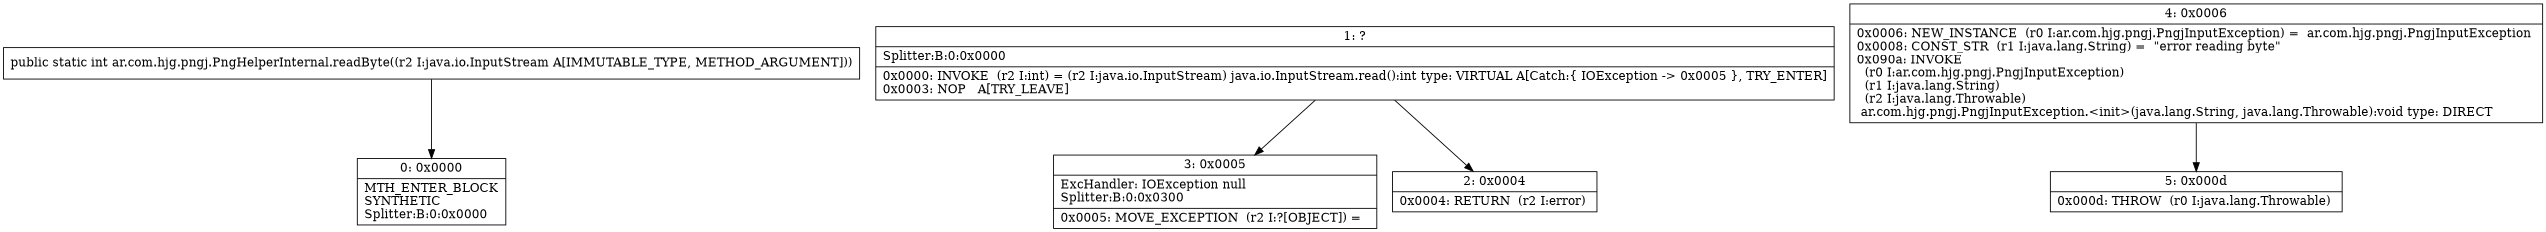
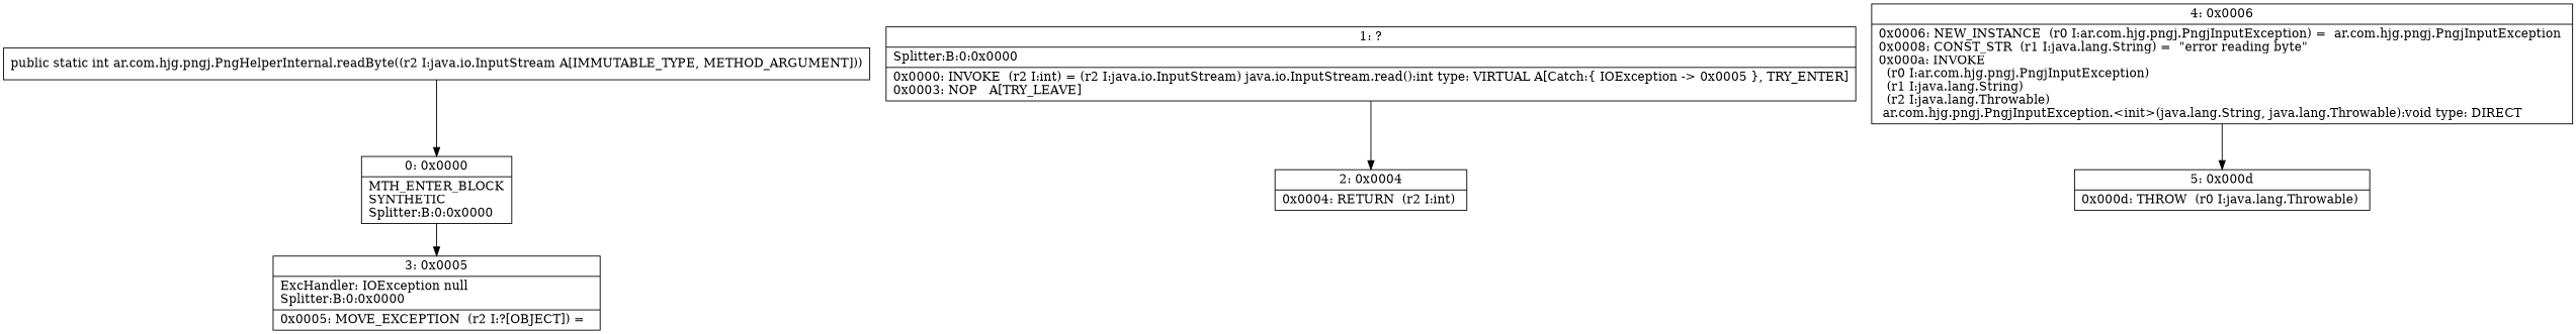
  digraph {
    node [shape=record]
    n1 [label="{0\:\ 0x0000|MTH_ENTER_BLOCK\lSYNTHETIC\lSplitter:B:0:0x0000\l}"]
-   n2 [label="{3\:\ 0x0005|ExcHandler: IOException null\lSplitter:B:0:0x0300\l|0x0005: MOVE_EXCEPTION  (r2 I:?[OBJECT]) =  \l}"]
+   n2 [label="{3\:\ 0x0005|ExcHandler: IOException null\lSplitter:B:0:0x0000\l|0x0005: MOVE_EXCEPTION  (r2 I:?[OBJECT]) =  \l}"]
    n3 [label="{1\:\ ?|Splitter:B:0:0x0000\l|0x0000: INVOKE  (r2 I:int) = (r2 I:java.io.InputStream) java.io.InputStream.read():int type: VIRTUAL A[Catch:\{ IOException \-\> 0x0005 \}, TRY_ENTER]\l0x0003: NOP   A[TRY_LEAVE]\l}"]
-   n4 [label="{2\:\ 0x0004|0x0004: RETURN  (r2 I:error) \l}"]
-   n5 [label="{4\:\ 0x0006|0x0006: NEW_INSTANCE  (r0 I:ar.com.hjg.pngj.PngjInputException) =  ar.com.hjg.pngj.PngjInputException \l0x0008: CONST_STR  (r1 I:java.lang.String) =  \"error reading byte\" \l0x090a: INVOKE  \l  (r0 I:ar.com.hjg.pngj.PngjInputException)\l  (r1 I:java.lang.String)\l  (r2 I:java.lang.Throwable)\l ar.com.hjg.pngj.PngjInputException.\<init\>(java.lang.String, java.lang.Throwable):void type: DIRECT \l}"]
+   n4 [label="{2\:\ 0x0004|0x0004: RETURN  (r2 I:int) \l}"]
+   n5 [label="{4\:\ 0x0006|0x0006: NEW_INSTANCE  (r0 I:ar.com.hjg.pngj.PngjInputException) =  ar.com.hjg.pngj.PngjInputException \l0x0008: CONST_STR  (r1 I:java.lang.String) =  \"error reading byte\" \l0x000a: INVOKE  \l  (r0 I:ar.com.hjg.pngj.PngjInputException)\l  (r1 I:java.lang.String)\l  (r2 I:java.lang.Throwable)\l ar.com.hjg.pngj.PngjInputException.\<init\>(java.lang.String, java.lang.Throwable):void type: DIRECT \l}"]
    n6 [label="{5\:\ 0x000d|0x000d: THROW  (r0 I:java.lang.Throwable) \l}"]
    n7 [label="{public static int ar.com.hjg.pngj.PngHelperInternal.readByte((r2 I:java.io.InputStream A[IMMUTABLE_TYPE, METHOD_ARGUMENT])) }"]
-   n3 -> n2
+   n1 -> n2
    n3 -> n4
    n5 -> n6
    n7 -> n1
  }
